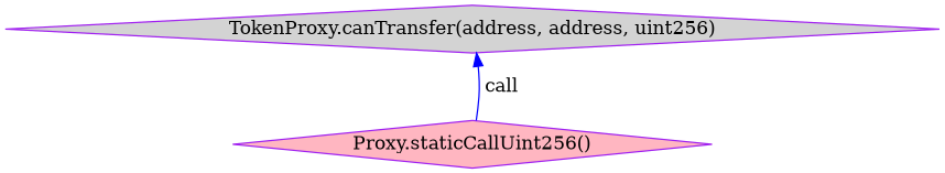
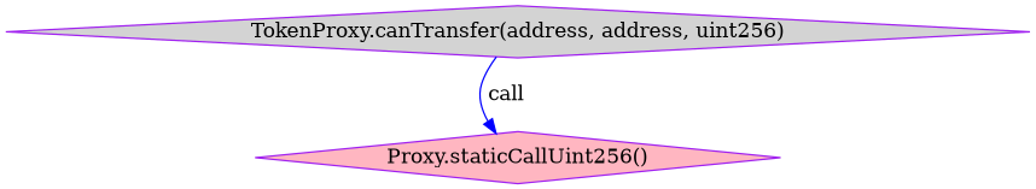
  digraph {
    node [style=filled color=purple shape=diamond]
    "TokenProxy.canTransfer(address, address, uint256)" [height=0.5 width=5.8556 fillcolor=lightgrey]
    "Proxy.staticCallUint256()" [height=0.5 width=3.0854 fillcolor=lightpink]
-   "Proxy.staticCallUint256()" -> "TokenProxy.canTransfer(address, address, uint256)" [label=" call" color=blue arrowhead=normal]
+   "TokenProxy.canTransfer(address, address, uint256)" -> "Proxy.staticCallUint256()" [label=" call" color=blue arrowhead=normal]
  }
